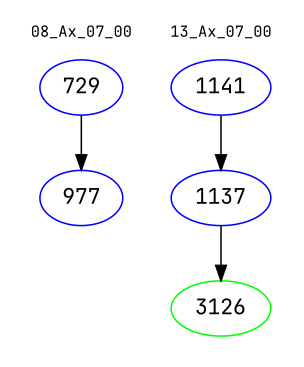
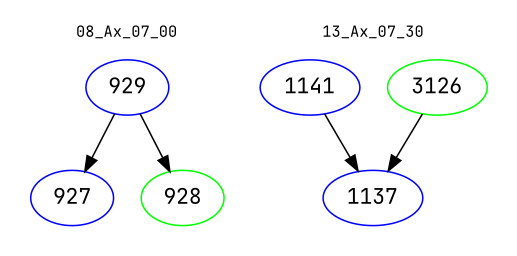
  digraph {
    fontname="JetBrains Mono"
    node [color=blue fontname="JetBrains Mono"]
    edge [color=black fontname="JetBrains Mono"]
-   n1 [label=729]
-   n2 [label=977]
+   n1 [label=929]
+   n2 [label=927]
+   n3 [color=green label=928]
    n4 [label=1137]
    n5 [color=green label=3126]
    n6 [label=1141]
    subgraph cluster_1 {
      color=white
      fontsize=10
      label="08_Ax_07_00"
      n1
      n2
+     n3
    }
    subgraph cluster_2 {
      color=white
      fontsize=10
-     label="13_Ax_07_00"
+     label="13_Ax_07_30"
      n4
      n5
      n6
    }
    n1 -> n2
-   n4 -> n5
+   n1 -> n3
+   n5 -> n4
    n6 -> n4
  }
